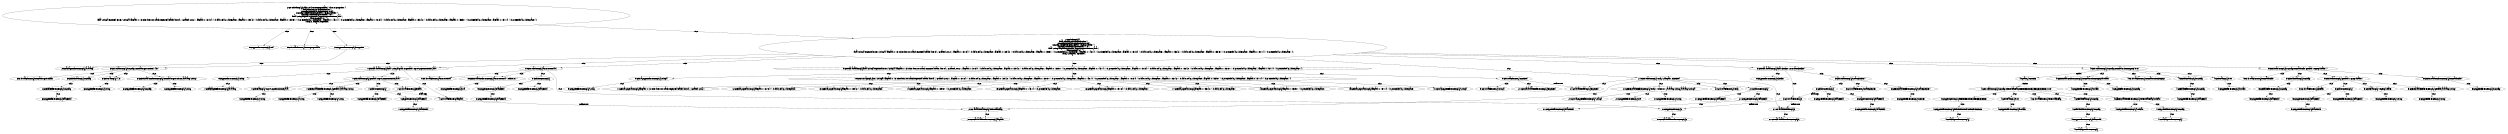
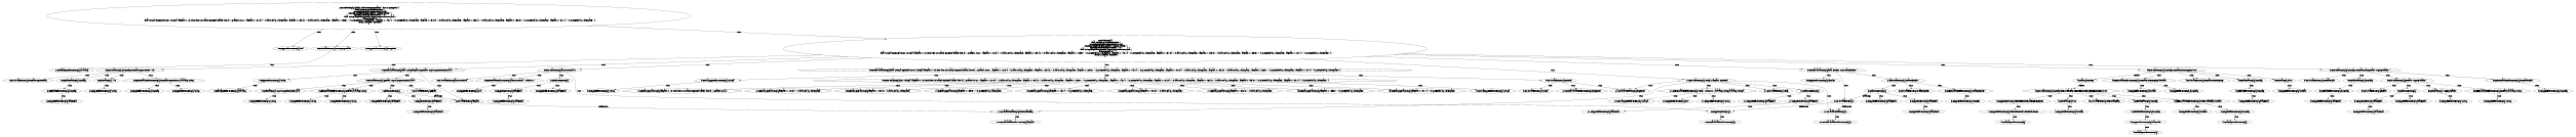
  digraph {
    node [shape=ellipse]
    n1 [label="2:CtTypeReferenceImpl@void"]
    n2 [label="2:CtVirtualElement@testRegexpHeader"]
    n3 [label="2:CtTypeReferenceImpl@Exception"]
    n4 [label="2:CtPackageReferenceImpl@java.lang"]
    n5 [label="3:CtTypeReferenceImpl@Checker"]
    n6 [label="3:CtExecutableReferenceImpl@createChecker()"]
    n7 [label="3:CtTypeReferenceImpl@Checker"]
    n8 [label="3:CtVirtualElement@createChecker"]
    n9 [label="3:CtTypeAccessImpl@PlaceHold"]
    n10 [label="3:CtTypeReferenceImpl@PlaceHold"]
    n11 [label="3:CtThisAccessImpl@"]
    n12 [label="3:CtTypeReferenceImpl@PlaceHold"]
    n13 [label="3:CtVirtualElement@c"]
    n14 [label="8:CtTypeAccessImpl@c"]
    n15 [label="21:CtVariableReadImpl@c"]
    n16 [label="3:CtInvocationImpl@createChecker()"]
    n17 [label="8:CtLocalVariableReferenceImpl@c"]
    n18 [label="21:CtLocalVariableReferenceImpl@c"]
    n19 [label="3:CtLocalVariableImpl@final Checker c = createChecker()"]
    n20 [label="4:CtExecutableReferenceImpl@setHeaderLinesRegexp(boolean)"]
    n21 [label="4:CtTypeReferenceImpl@mConfig"]
    n22 [label="4:CtTypeReferenceImpl@boolean"]
    n23 [label="4:CtVirtualElement@setHeaderLinesRegexp"]
    n24 [label="4:CtFieldReferenceImpl@mConfig"]
    n25 [label="4:CtTypeReferenceImpl@PlaceHold"]
    n26 [label="4:CtFieldReadImpl@mConfig"]
    n27 [label="4:CtLiteralImpl@true"]
    n28 [label="4:CtTypeReferenceImpl@boolean"]
    n29 [label="4:CtInvocationImpl@mConfig.setHeaderLinesRegexp(true)"]
    n30 [label="4:Update@UPDATE"]
    n31 [label="4:CtInvocationImpl@mConfig.setBooleanFlag(HEADER_LINES_REGEXP_PROP, true)"]
    n32 [label="5:CtExecutableReferenceImpl@setHeaderFile()"]
    n33 [label="5:CtTypeReferenceImpl@mConfig"]
    n34 [label="5:CtVirtualElement@setHeaderFile"]
    n35 [label="5:CtFieldReferenceImpl@mConfig"]
    n36 [label="5:CtTypeReferenceImpl@PlaceHold"]
    n37 [label="5:CtFieldReadImpl@mConfig"]
    n38 [label="5:CtExecutableReferenceImpl@getPath(java.lang.String)"]
    n39 [label="5:CtTypeReferenceImpl@String"]
    n40 [label="5:CtVirtualElement@getPath"]
    n41 [label="5:CtTypeAccessImpl@PlaceHold"]
    n42 [label="5:CtTypeReferenceImpl@PlaceHold"]
    n43 [label="5:CtThisAccessImpl@"]
    n44 [label="5:CtTypeReferenceImpl@PlaceHold"]
    n45 [label="5:CtLiteralImpl@\"regexp.header\""]
    n46 [label="5:CtTypeReferenceImpl@String"]
    n47 [label="5:CtInvocationImpl@getPath(\"regexp.header\")"]
    n48 [label="5:CtInvocationImpl@mConfig.setHeaderFile(getPath(\"regexp.header\"))"]
    n49 [label="6:CtExecutableReferenceImpl@setHeaderIgnoreLines(java.lang.String)"]
    n50 [label="6:CtTypeReferenceImpl@mConfig"]
    n51 [label="6:CtTypeReferenceImpl@String"]
    n52 [label="6:CtVirtualElement@setHeaderIgnoreLines"]
    n53 [label="6:CtFieldReferenceImpl@mConfig"]
    n54 [label="6:CtTypeReferenceImpl@PlaceHold"]
    n55 [label="6:CtFieldReadImpl@mConfig"]
    n56 [label="6:CtLiteralImpl@\"4,5\""]
    n57 [label="6:CtTypeReferenceImpl@String"]
    n58 [label="6:CtInvocationImpl@mConfig.setHeaderIgnoreLines(\"4,5\")"]
    n59 [label="7:CtTypeReferenceImpl@String"]
    n60 [label="7:CtPackageReferenceImpl@java.lang"]
    n61 [label="7:CtExecutableReferenceImpl@getPath(java.lang.String)"]
    n62 [label="7:CtTypeReferenceImpl@String"]
    n63 [label="7:CtTypeReferenceImpl@String"]
    n64 [label="7:CtVirtualElement@getPath"]
    n65 [label="7:CtTypeAccessImpl@PlaceHold"]
    n66 [label="7:CtTypeReferenceImpl@PlaceHold"]
    n67 [label="7:CtThisAccessImpl@"]
    n68 [label="7:CtTypeReferenceImpl@PlaceHold"]
    n69 [label="7:CtVirtualElement@filepath"]
    n70 [label="21:CtVariableReadImpl@setBooleanFlag"]
    n71 [label="7:CtLiteralImpl@\"InputScopeAnonInner.java\""]
    n72 [label="7:CtTypeReferenceImpl@String"]
    n73 [label="7:CtInvocationImpl@getPath(\"InputScopeAnonInner.java\")"]
    n74 [label="21:CtLocalVariableReferenceImpl@filepath"]
    n75 [label="7:CtLocalVariableImpl@final String filepath = getPath(\"InputScopeAnonInner.java\")"]
    n76 [label="8:CtExecutableReferenceImpl@assertNotNull(<unknown>)"]
    n77 [label="8:CtTypeReferenceImpl@null"]
    n78 [label="8:CtVirtualElement@assertNotNull"]
    n79 [label="9:CtTypeAccessImpl@PlaceHold"]
    n80 [label="8:CtTypeReferenceImpl@PlaceHold"]
    n81 [label="8:CtThisAccessImpl@"]
    n82 [label="8:CtTypeReferenceImpl@PlaceHold"]
    n83 [label="8:CtInvocationImpl@assertNotNull(c)"]
    n84 [label="9:CtVirtualElement@String[]"]
    n85 [label="9:CtArrayTypeReferenceImpl@String[]"]
    n86 [label="9:CtTypeReferenceImpl@String"]
    n87 [label="10:CtNewArrayImpl@new String[]\{ filepath + \":3: Line does not match expected header line of '// Created: 2002'.\", filepath + \":37:34: '(' is followed by whitespace.\", filepath + \":39:42: '(' is followed by whitespace.\", filepath + \":39:57: ')' is preceeded by whitespace.\", filepath + \":43:14: ')' is preceeded by whitespace.\", filepath + \":51:34: '(' is followed by whitespace.\", filepath + \":53:42: '(' is followed by whitespace.\", filepath + \":53:57: ')' is preceeded by whitespace.\", filepath + \":57:14: ')' is preceeded by whitespace.\" \}"]
    n88 [label="10:CtArrayTypeReferenceImpl@String[]"]
    n89 [label="11:CtBinaryOperatorImpl@filepath + \":3: Line does not match expected header line of '// Created: 2002'.\""]
    n90 [label="12:CtBinaryOperatorImpl@filepath + \":37:34: '(' is followed by whitespace.\""]
    n91 [label="13:CtBinaryOperatorImpl@filepath + \":39:42: '(' is followed by whitespace.\""]
    n92 [label="14:CtBinaryOperatorImpl@filepath + \":39:57: ')' is preceeded by whitespace.\""]
    n93 [label="15:CtBinaryOperatorImpl@filepath + \":43:14: ')' is preceeded by whitespace.\""]
    n94 [label="16:CtBinaryOperatorImpl@filepath + \":51:34: '(' is followed by whitespace.\""]
    n95 [label="17:CtBinaryOperatorImpl@filepath + \":53:42: '(' is followed by whitespace.\""]
    n96 [label="18:CtBinaryOperatorImpl@filepath + \":53:57: ')' is preceeded by whitespace.\""]
    n97 [label="19:CtBinaryOperatorImpl@filepath + \":57:14: ')' is preceeded by whitespace.\""]
    n98 [label="9:CtVirtualElement@expected"]
    n99 [label="21:CtVariableReadImpl@expected"]
    n100 [label="21:CtLocalVariableReferenceImpl@expected"]
    n101 [label="9:CtLocalVariableImpl@final String[] expected = new String[]\{ filepath + \":3: Line does not match expected header line of '// Created: 2002'.\", filepath + \":37:34: '(' is followed by whitespace.\", filepath + \":39:42: '(' is followed by whitespace.\", filepath + \":39:57: ')' is preceeded by whitespace.\", filepath + \":43:14: ')' is preceeded by whitespace.\", filepath + \":51:34: '(' is followed by whitespace.\", filepath + \":53:42: '(' is followed by whitespace.\", filepath + \":53:57: ')' is preceeded by whitespace.\", filepath + \":57:14: ')' is preceeded by whitespace.\" \}"]
    n102 [label="21:CtExecutableReferenceImpl@verify(<unknown>,java.lang.String,java.lang.String[])"]
    n103 [label="21:CtTypeReferenceImpl@null"]
    n104 [label="21:CtTypeReferenceImpl@String"]
    n105 [label="21:CtArrayTypeReferenceImpl@String[]"]
    n106 [label="21:CtVirtualElement@verify"]
    n107 [label="21:CtTypeAccessImpl@PlaceHold"]
    n108 [label="21:CtTypeReferenceImpl@PlaceHold"]
    n109 [label="21:CtThisAccessImpl@"]
    n110 [label="21:CtTypeReferenceImpl@PlaceHold"]
    n111 [label="21:CtInvocationImpl@verify(c, filepath, expected)"]
    n112 [label="2:CtBlockImpl@\{\n    final Checker c = createChecker();\n    mConfig.setHeaderLinesRegexp(true);\n    mConfig.setHeaderFile(getPath(\"regexp.header\"));\n    mConfig.setHeaderIgnoreLines(\"4,5\");\n    final String filepath = getPath(\"InputScopeAnonInner.java\");\n    assertNotNull(c);\n    final String[] expected = new String[]\{ filepath + \":3: Line does not match expected header line of '// Created: 2002'.\", filepath + \":37:34: '(' is followed by whitespace.\", filepath + \":39:42: '(' is followed by whitespace.\", filepath + \":39:57: ')' is preceeded by whitespace.\", filepath + \":43:14: ')' is preceeded by whitespace.\", filepath + \":51:34: '(' is followed by whitespace.\", filepath + \":53:42: '(' is followed by whitespace.\", filepath + \":53:57: ')' is preceeded by whitespace.\", filepath + \":57:14: ')' is preceeded by whitespace.\" \};\n    verify(c, filepath, expected);\n\}"]
    n113 [label="2:CtMethodImpl@public void testRegexpHeader() throws Exception \{\n    final Checker c = createChecker();\n    mConfig.setHeaderLinesRegexp(true);\n    mConfig.setHeaderFile(getPath(\"regexp.header\"));\n    mConfig.setHeaderIgnoreLines(\"4,5\");\n    final String filepath = getPath(\"InputScopeAnonInner.java\");\n    assertNotNull(c);\n    final String[] expected = new String[]\{ filepath + \":3: Line does not match expected header line of '// Created: 2002'.\", filepath + \":37:34: '(' is followed by whitespace.\", filepath + \":39:42: '(' is followed by whitespace.\", filepath + \":39:57: ')' is preceeded by whitespace.\", filepath + \":43:14: ')' is preceeded by whitespace.\", filepath + \":51:34: '(' is followed by whitespace.\", filepath + \":53:42: '(' is followed by whitespace.\", filepath + \":53:57: ')' is preceeded by whitespace.\", filepath + \":57:14: ')' is preceeded by whitespace.\" \};\n    verify(c, filepath, expected);\n\}"]
    n114 [label="4:CtFieldReadImpl@mConfig"]
    n115 [label="4:CtExecutableReferenceImpl@setBooleanFlag(boolean)"]
    n116 [label="4:CtTypeAccessImpl@HEADER_LINES_REGEXP_PROP"]
    n117 [label="4:CtLiteralImpl@true"]
    n118 [label="4:CtVirtualElement@setBooleanFlag"]
    n119 [label="4:CtPackageReferenceImpl@"]
    n120 [label="4:CtTypeReferenceImpl@PlaceHold"]
    n121 [label="4:CtFieldReferenceImpl@mConfig"]
    n122 [label="4:CtPackageReferenceImpl@"]
    n123 [label="4:CtTypeReferenceImpl@mConfig"]
    n124 [label="4:CtTypeReferenceImpl@boolean"]
    n125 [label="4:CtPackageReferenceImpl@"]
    n126 [label="4:CtTypeReferenceImpl@HEADER_LINES_REGEXP_PROP"]
    n127 [label="4:CtTypeReferenceImpl@boolean"]
-   n3 -> n4 [label=AST]
+   n2 -> n4 [label=AST]
    n6 -> n7 [label=AST]
    n9 -> n10 [label=AST]
    n11 -> n9 [label=AST]
    n11 -> n12 [label=AST]
    n11 -> n13 [label="Data Dep"]
    n13 -> n14 [label="Define-Use"]
    n13 -> n15 [label="Define-Use"]
    n14 -> n17 [label=AST]
    n15 -> n18 [label=AST]
    n16 -> n6 [label=AST]
    n16 -> n8 [label=AST]
    n16 -> n11 [label=AST]
    n19 -> n5 [label=AST]
    n19 -> n13 [label=AST]
    n19 -> n16 [label=AST]
    n20 -> n21 [label=AST]
    n20 -> n22 [label=AST]
    n24 -> n25 [label=AST]
    n26 -> n24 [label=AST]
    n27 -> n28 [label=AST]
    n29 -> n20 [label=AST]
    n29 -> n23 [label=AST]
    n29 -> n26 [label=AST]
    n29 -> n27 [label=AST]
    n29 -> n30 [label=Action]
    n30 -> n31 [label=Action]
    n31 -> n114 [label=AST]
    n31 -> n115 [label=AST]
    n31 -> n116 [label=AST]
    n31 -> n117 [label=AST]
    n31 -> n118 [label=AST]
    n32 -> n33 [label=AST]
    n35 -> n36 [label=AST]
    n37 -> n35 [label=AST]
    n38 -> n39 [label=AST]
    n41 -> n42 [label=AST]
    n43 -> n41 [label=AST]
    n43 -> n44 [label=AST]
    n45 -> n46 [label=AST]
    n47 -> n38 [label=AST]
    n47 -> n40 [label=AST]
    n47 -> n43 [label=AST]
    n47 -> n45 [label=AST]
    n48 -> n32 [label=AST]
    n48 -> n34 [label=AST]
    n48 -> n37 [label=AST]
    n48 -> n47 [label=AST]
    n49 -> n50 [label=AST]
    n49 -> n51 [label=AST]
    n53 -> n54 [label=AST]
    n55 -> n53 [label=AST]
    n56 -> n57 [label=AST]
    n58 -> n49 [label=AST]
    n58 -> n52 [label=AST]
    n58 -> n55 [label=AST]
    n58 -> n56 [label=AST]
    n59 -> n60 [label=AST]
    n61 -> n62 [label=AST]
    n61 -> n63 [label=AST]
    n65 -> n66 [label=AST]
    n67 -> n65 [label=AST]
    n67 -> n68 [label=AST]
    n67 -> n69 [label="Data Dep"]
    n69 -> n70 [label="Define-Use"]
    n70 -> n74 [label=AST]
    n71 -> n72 [label=AST]
    n73 -> n61 [label=AST]
    n73 -> n64 [label=AST]
    n73 -> n67 [label=AST]
    n73 -> n71 [label=AST]
    n75 -> n59 [label=AST]
    n75 -> n69 [label=AST]
    n75 -> n73 [label=AST]
    n76 -> n77 [label=AST]
    n79 -> n80 [label=AST]
    n81 -> n79 [label=AST]
    n81 -> n82 [label=AST]
    n83 -> n14 [label=AST]
    n83 -> n76 [label=AST]
    n83 -> n78 [label=AST]
    n83 -> n81 [label=AST]
    n85 -> n86 [label=AST]
    n87 -> n88 [label=AST]
    n87 -> n89 [label=AST]
    n87 -> n90 [label=AST]
    n87 -> n91 [label=AST]
    n87 -> n92 [label=AST]
    n87 -> n93 [label=AST]
    n87 -> n94 [label=AST]
    n87 -> n95 [label=AST]
    n87 -> n96 [label=AST]
    n87 -> n97 [label=AST]
    n98 -> n84 [label=AST]
-   n98 -> n99 [label="Define-Use"]
+   n98 -> n99 [label=AST]
    n98 -> n100 [label=AST]
    n101 -> n85 [label=AST]
    n101 -> n87 [label=AST]
    n101 -> n98 [label=AST]
    n102 -> n103 [label=AST]
    n102 -> n104 [label=AST]
    n102 -> n105 [label=AST]
    n107 -> n108 [label=AST]
    n109 -> n107 [label=AST]
    n109 -> n110 [label=AST]
    n111 -> n15 [label=AST]
    n111 -> n70 [label=AST]
    n111 -> n99 [label=AST]
    n111 -> n102 [label=AST]
    n111 -> n106 [label=AST]
    n111 -> n109 [label=AST]
    n112 -> n19 [label=AST]
    n112 -> n29 [label=AST]
    n112 -> n48 [label=AST]
    n112 -> n58 [label=AST]
    n112 -> n75 [label=AST]
    n112 -> n83 [label=AST]
    n112 -> n101 [label=AST]
    n112 -> n111 [label=AST]
    n113 -> n1 [label=AST]
    n113 -> n2 [label=AST]
    n113 -> n3 [label=AST]
    n113 -> n112 [label=AST]
    n114 -> n121 [label=AST]
    n115 -> n123 [label=AST]
    n115 -> n124 [label=AST]
    n116 -> n126 [label=AST]
    n117 -> n127 [label=AST]
    n120 -> n119 [label=AST]
    n121 -> n120 [label=AST]
    n123 -> n122 [label=AST]
    n126 -> n125 [label=AST]
  }
